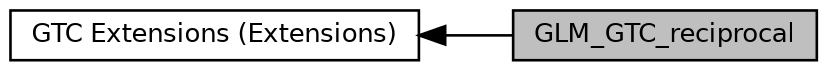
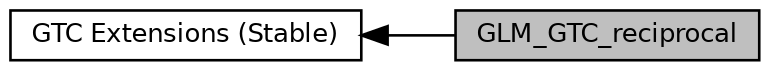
  digraph {
    rankdir=LR
    node [color=black fontname=Helvetica fontsize=10 shape=box style=filled]
-   n1 [fillcolor=white height=0.2 label="GTC Extensions (Extensions)" width=0.4]
+   n1 [fillcolor=white height=0.2 label="GTC Extensions (Stable)" width=0.4]
    n2 [fillcolor=grey75 fontcolor=black height=0.2 label=GLM_GTC_reciprocal width=0.4]
    n1 -> n2 [dir=back fontname=Helvetica fontsize=10 labelfontname=Helvetica labelfontsize=10 shape=plaintext style=solid]
  }
